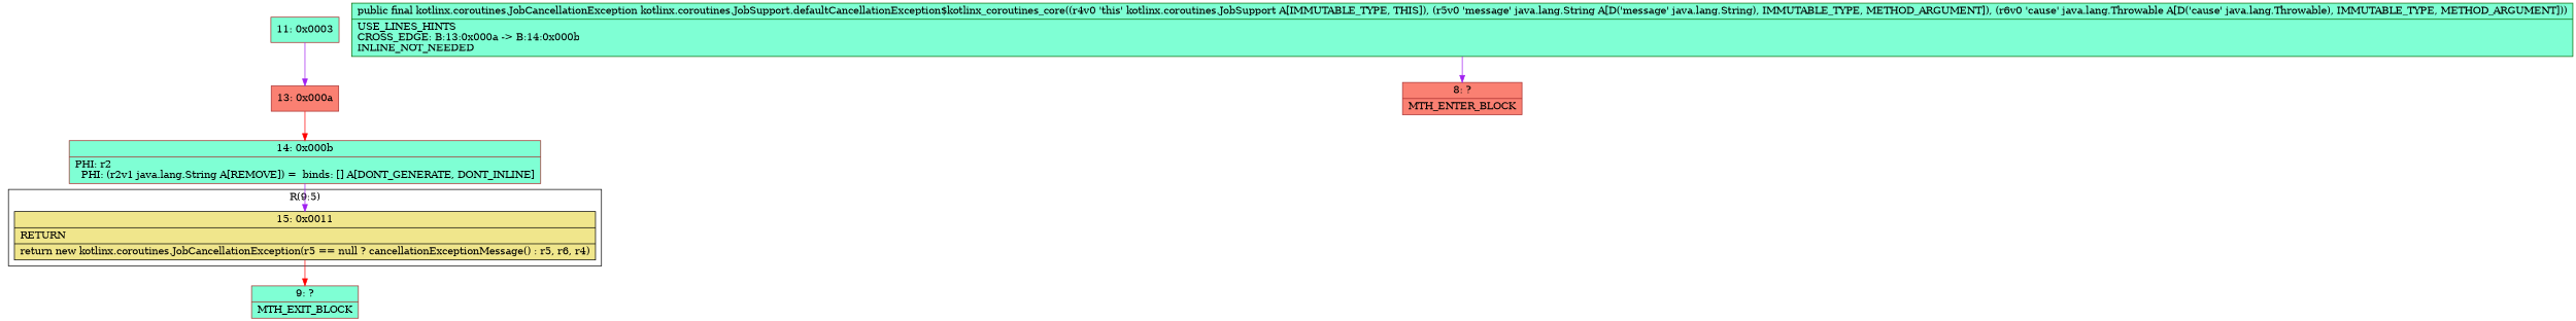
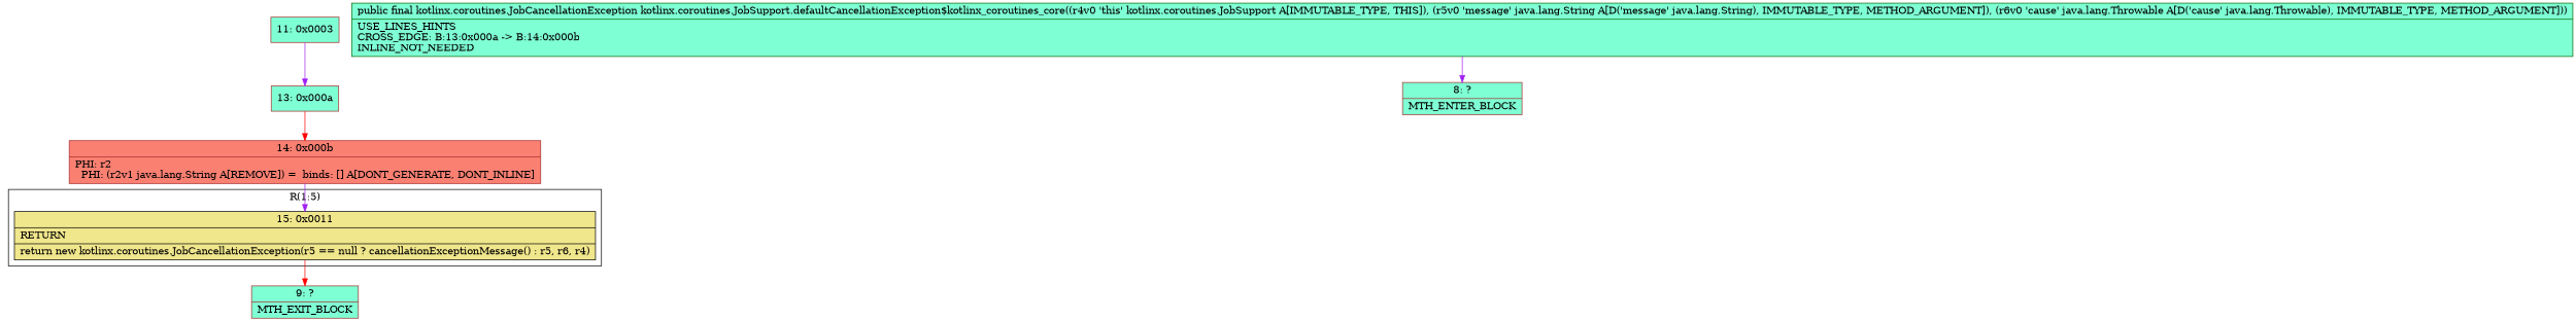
  digraph {
    node [color=brown fillcolor=aquamarine shape=record style=filled]
    edge [color=purple]
    n1 [color=black fillcolor=khaki label="{15\:\ 0x0011|RETURN\l|return new kotlinx.coroutines.JobCancellationException(r5 == null ? cancellationExceptionMessage() : r5, r6, r4)\l}"]
    n2 [label="{9\:\ ?|MTH_EXIT_BLOCK\l}"]
-   n3 [fillcolor=salmon label="{8\:\ ?|MTH_ENTER_BLOCK\l}"]
+   n3 [label="{8\:\ ?|MTH_ENTER_BLOCK\l}"]
    n4 [label="{11\:\ 0x0003}"]
-   n5 [fillcolor=salmon label="{13\:\ 0x000a}"]
-   n6 [label="{14\:\ 0x000b|PHI: r2 \l  PHI: (r2v1 java.lang.String A[REMOVE]) =  binds: [] A[DONT_GENERATE, DONT_INLINE]\l}"]
+   n5 [label="{13\:\ 0x000a}"]
+   n6 [fillcolor=salmon label="{14\:\ 0x000b|PHI: r2 \l  PHI: (r2v1 java.lang.String A[REMOVE]) =  binds: [] A[DONT_GENERATE, DONT_INLINE]\l}"]
    n7 [color=darkgreen label="{public final kotlinx.coroutines.JobCancellationException kotlinx.coroutines.JobSupport.defaultCancellationException$kotlinx_coroutines_core((r4v0 'this' kotlinx.coroutines.JobSupport A[IMMUTABLE_TYPE, THIS]), (r5v0 'message' java.lang.String A[D('message' java.lang.String), IMMUTABLE_TYPE, METHOD_ARGUMENT]), (r6v0 'cause' java.lang.Throwable A[D('cause' java.lang.Throwable), IMMUTABLE_TYPE, METHOD_ARGUMENT]))  | USE_LINES_HINTS\lCROSS_EDGE: B:13:0x000a \-\> B:14:0x000b\lINLINE_NOT_NEEDED\l}"]
    subgraph cluster_1 {
-     label="R(9:5)"
+     label="R(1:5)"
      n1
    }
    n1 -> n2 [color=red]
    n4 -> n5
    n5 -> n6 [color=red]
    n6 -> n1
    n7 -> n3
  }
